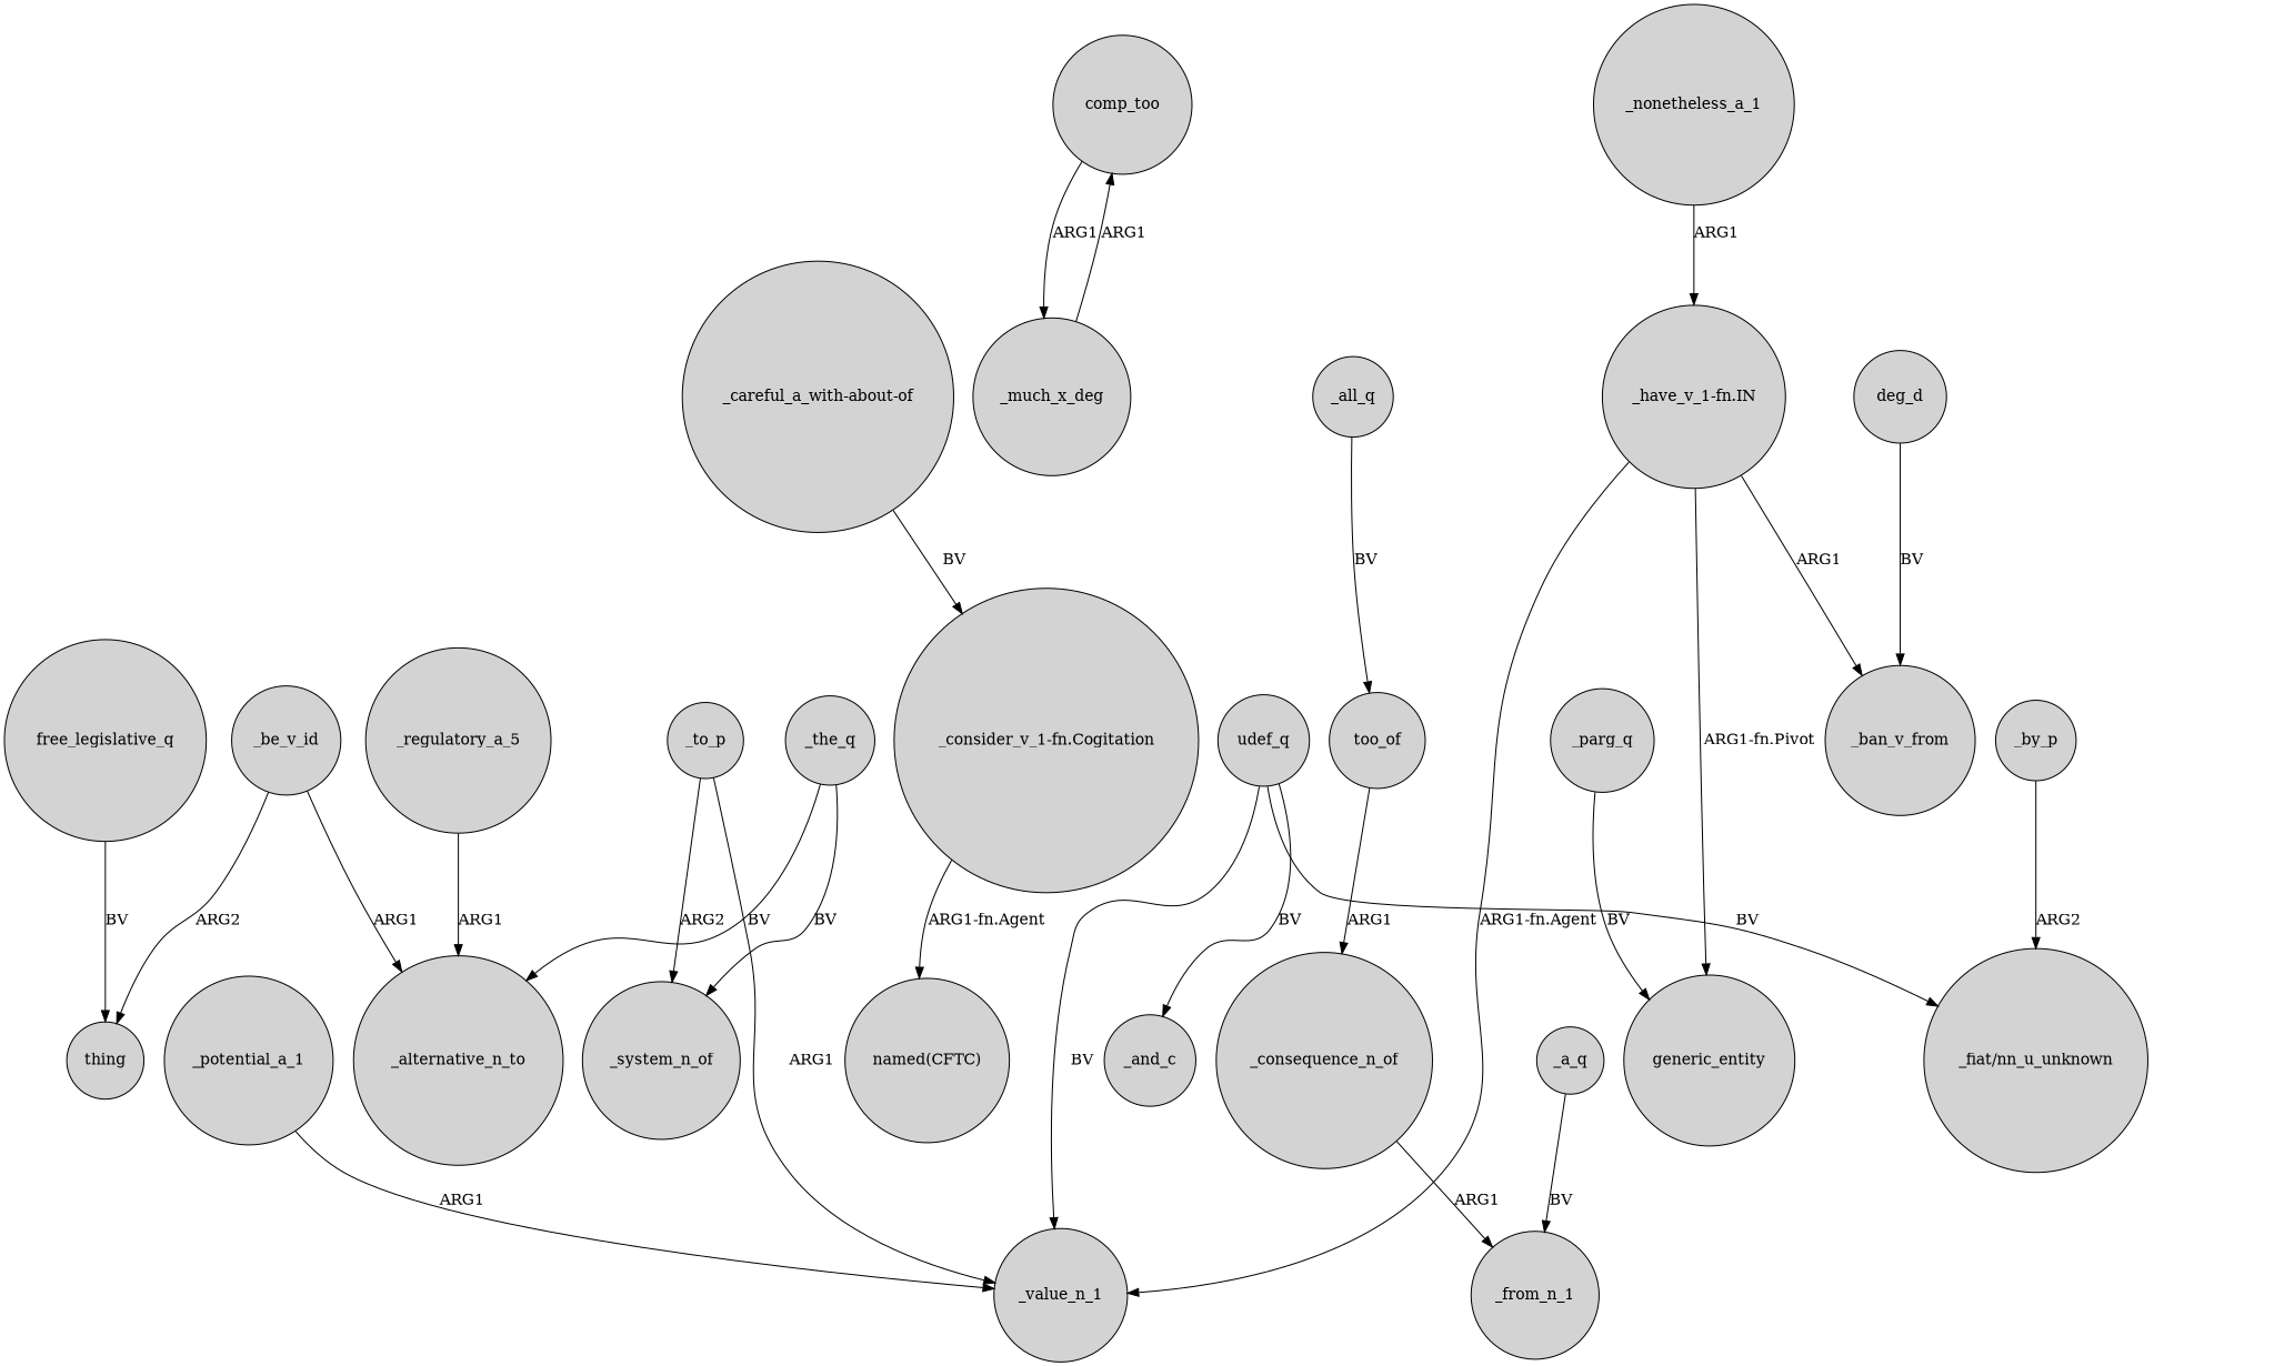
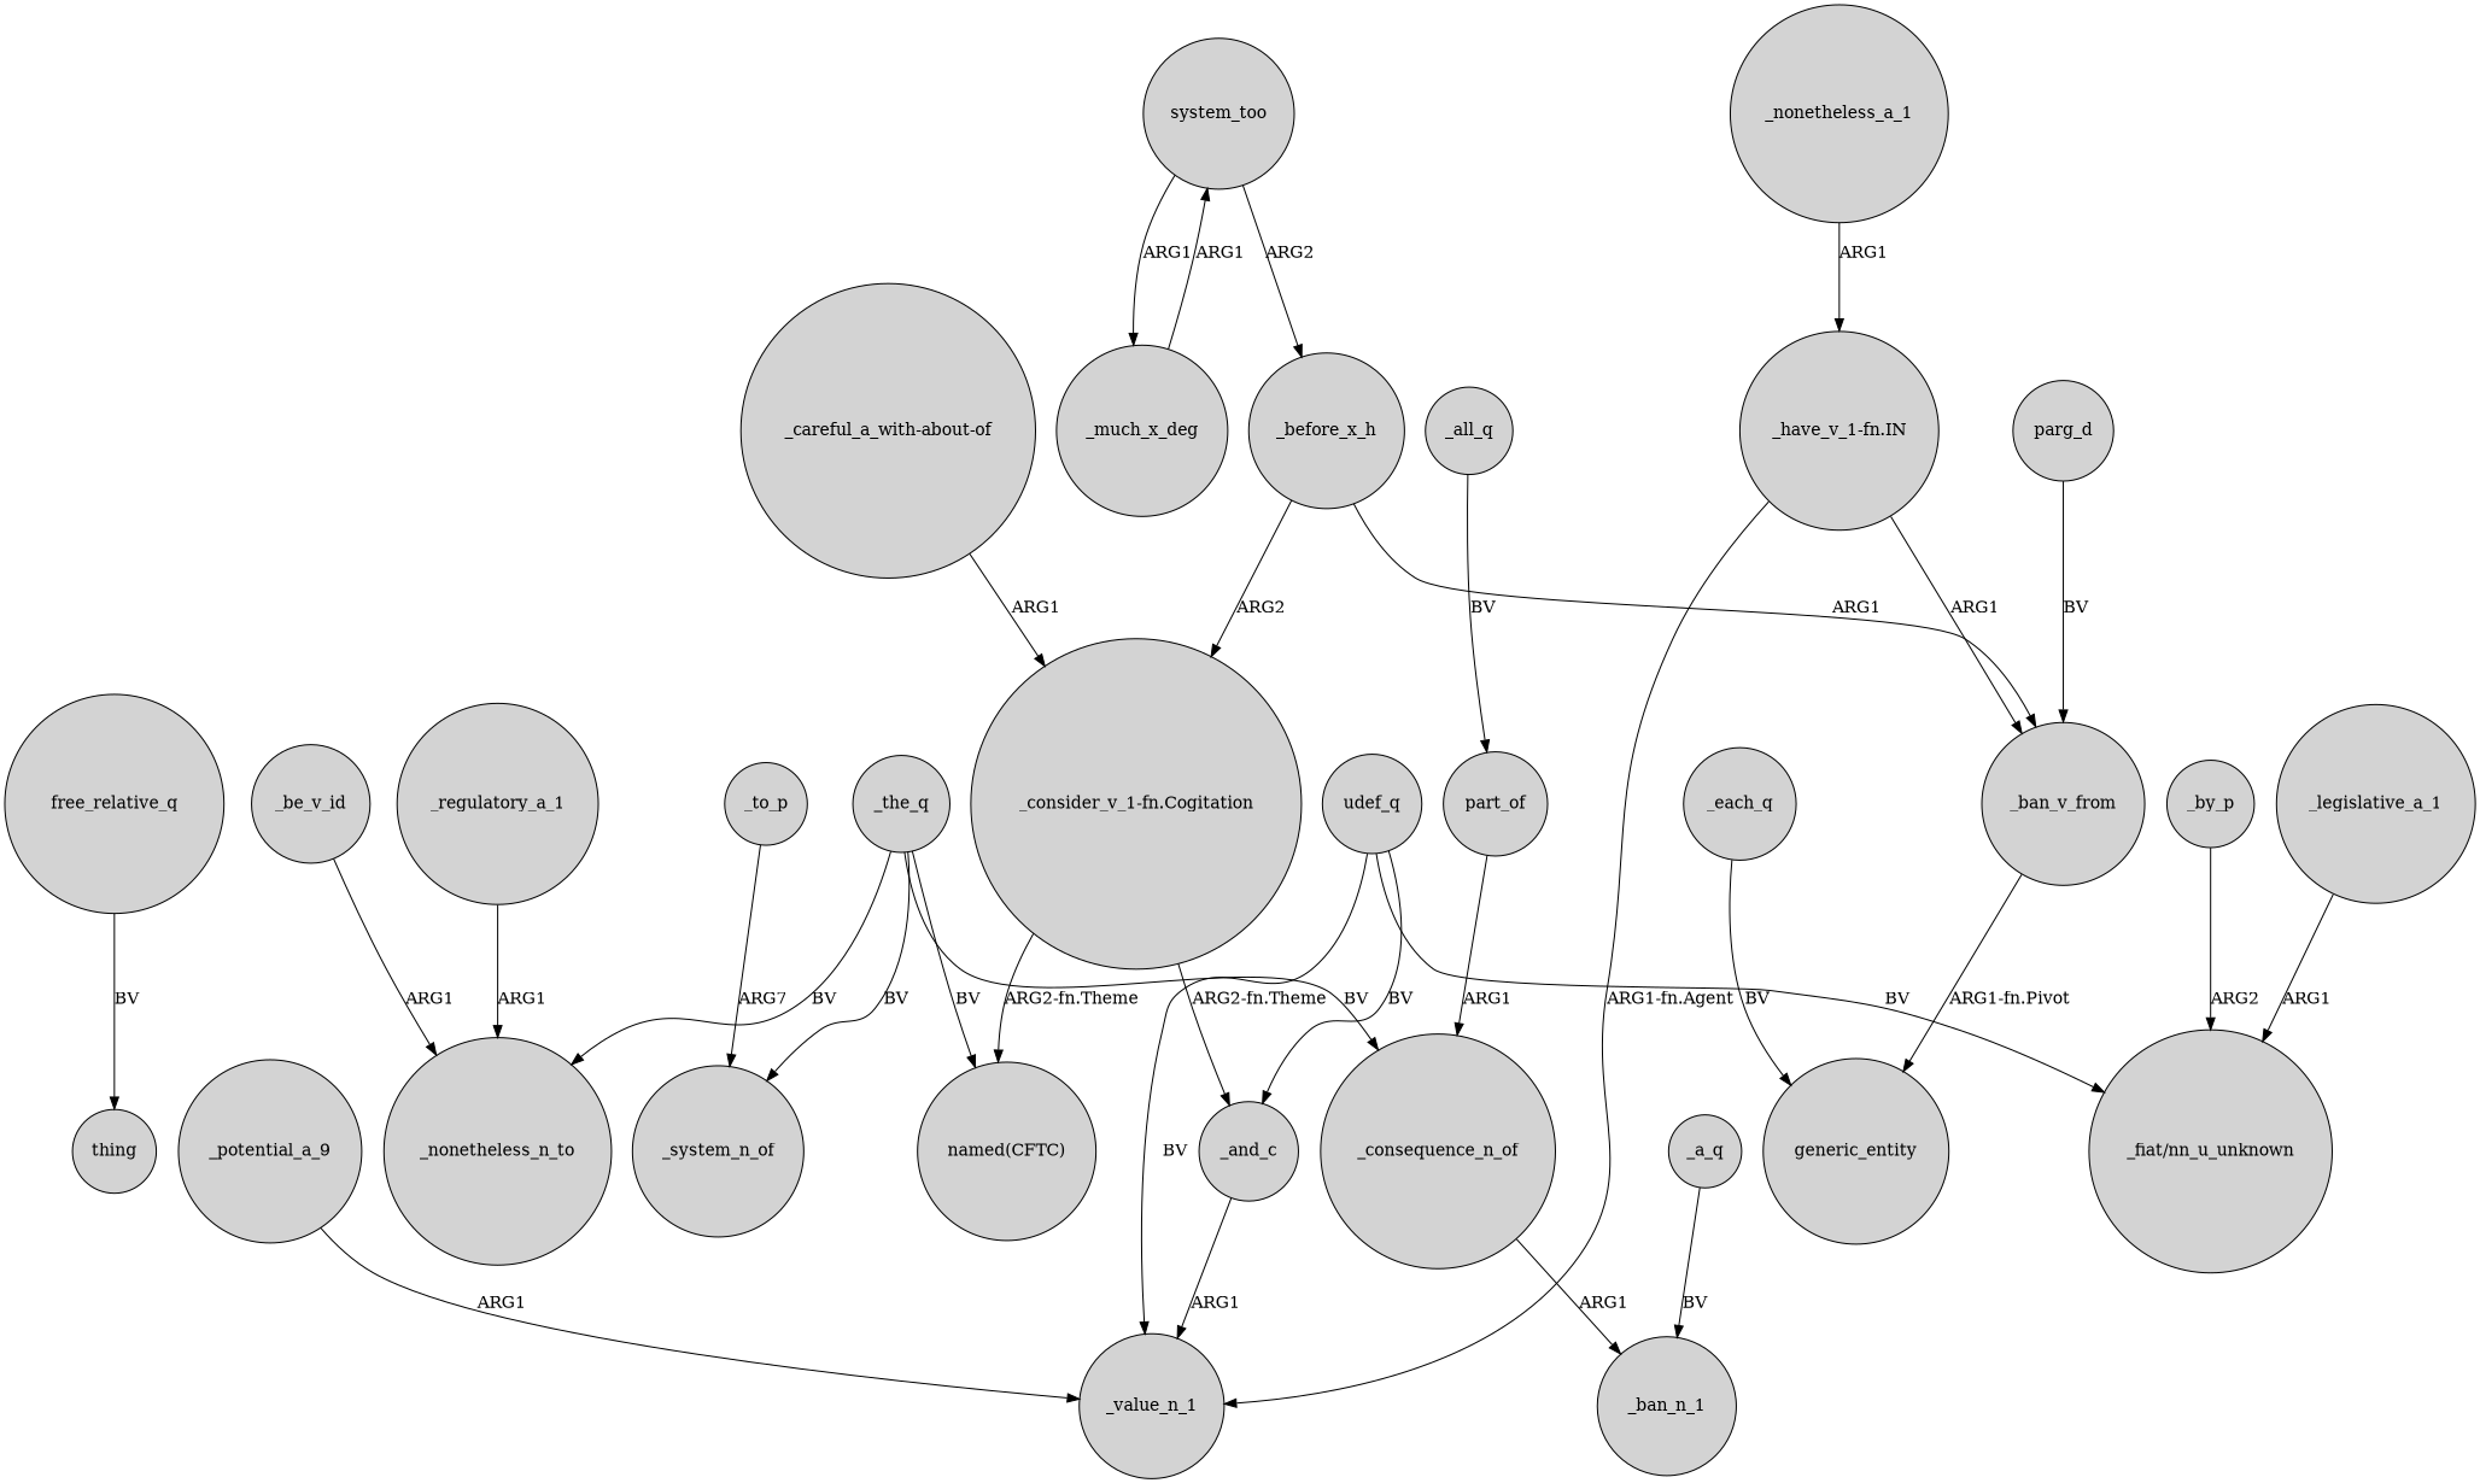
  digraph {
    node [shape=circle style=filled]
    _be_v_id
-   _alternative_n_to
+   _alternative_n_to [label=_nonetheless_n_to]
    thing
    _nonetheless_a_1
    "_have_v_1-fn.IN"
    generic_entity
    _value_n_1
    _ban_v_from
    _the_q
    "named(CFTC)"
    _system_n_of
    _consequence_n_of
-   _ban_n_1 [label=_from_n_1]
-   comp_too
+   _ban_n_1
+   comp_too [label=system_too]
+   _before_x_h
    _much_x_deg
    "_consider_v_1-fn.Cogitation"
    _and_c
    _to_p
    _all_q
-   part_of [label=too_of]
+   part_of
    _a_q
    udef_q
    "_fiat/nn_u_unknown"
-   _potential_a_1
-   parg_d [label=deg_d]
+   _potential_a_1 [label=_potential_a_9]
+   parg_d
    _by_p
-   _regulatory_a_1 [label=_regulatory_a_5]
-   free_relative_q [label=free_legislative_q]
-   _each_q [label=_parg_q]
+   _regulatory_a_1
+   free_relative_q
+   _each_q
    "_careful_a_with-about-of"
+   _legislative_a_1
    _be_v_id -> _alternative_n_to [label=ARG1]
-   _be_v_id -> thing [label=ARG2]
    _nonetheless_a_1 -> "_have_v_1-fn.IN" [label=ARG1]
-   "_have_v_1-fn.IN" -> generic_entity [label="ARG1-fn.Pivot"]
+   _ban_v_from -> generic_entity [label="ARG1-fn.Pivot"]
    "_have_v_1-fn.IN" -> _value_n_1 [label="ARG1-fn.Agent"]
    "_have_v_1-fn.IN" -> _ban_v_from [label=ARG1]
    _the_q -> _alternative_n_to [label=BV]
+   _the_q -> "named(CFTC)" [label=BV]
    _the_q -> _system_n_of [label=BV]
+   _the_q -> _consequence_n_of [label=BV]
    _consequence_n_of -> _ban_n_1 [label=ARG1]
+   comp_too -> _before_x_h [label=ARG2]
    comp_too -> _much_x_deg [label=ARG1]
+   _before_x_h -> _ban_v_from [label=ARG1]
+   _before_x_h -> "_consider_v_1-fn.Cogitation" [label=ARG2]
    _much_x_deg -> comp_too [label=ARG1]
-   "_consider_v_1-fn.Cogitation" -> "named(CFTC)" [label="ARG1-fn.Agent"]
-   _to_p -> _value_n_1 [label=ARG1]
-   _to_p -> _system_n_of [label=ARG2]
+   "_consider_v_1-fn.Cogitation" -> "named(CFTC)" [label="ARG2-fn.Theme"]
+   "_consider_v_1-fn.Cogitation" -> _and_c [label="ARG2-fn.Theme"]
+   _and_c -> _value_n_1 [label=ARG1]
+   _to_p -> _system_n_of [label=ARG7]
    _all_q -> part_of [label=BV]
    part_of -> _consequence_n_of [label=ARG1]
    _a_q -> _ban_n_1 [label=BV]
    udef_q -> _value_n_1 [label=BV]
    udef_q -> _and_c [label=BV]
    udef_q -> "_fiat/nn_u_unknown" [label=BV]
    _potential_a_1 -> _value_n_1 [label=ARG1]
    parg_d -> _ban_v_from [label=BV]
    _by_p -> "_fiat/nn_u_unknown" [label=ARG2]
    _regulatory_a_1 -> _alternative_n_to [label=ARG1]
    free_relative_q -> thing [label=BV]
    _each_q -> generic_entity [label=BV]
-   "_careful_a_with-about-of" -> "_consider_v_1-fn.Cogitation" [label=BV]
+   "_careful_a_with-about-of" -> "_consider_v_1-fn.Cogitation" [label=ARG1]
+   _legislative_a_1 -> "_fiat/nn_u_unknown" [label=ARG1]
  }
